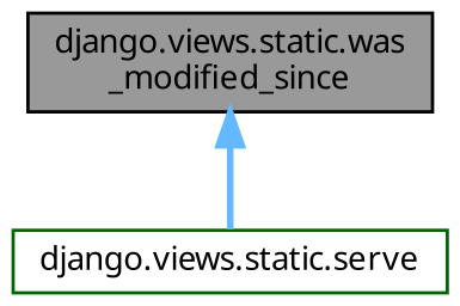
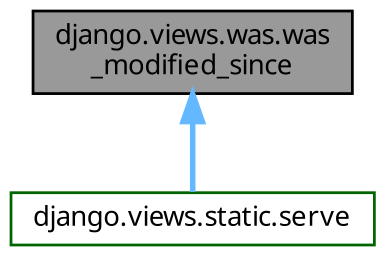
  digraph {
    rankdir=TB
    fontname="Noto Sans"
    node [fontname="Noto Sans" fontsize=10 shape=box style=filled]
-   n1 [color=black fillcolor=grey60 fontcolor=black height=0.2 label="django.views.static.was\l_modified_since" width=0.4]
+   n1 [color=black fillcolor=grey60 fontcolor=black height=0.2 label="django.views.was.was\l_modified_since" width=0.4]
    n2 [color=darkgreen fillcolor=white height=0.2 label="django.views.static.serve" width=0.4]
    n1 -> n2 [color=steelblue1 dir=back fontname="Noto Sans" fontsize=10 labelfontname=Helvetica labelfontsize=10 style=bold]
  }
